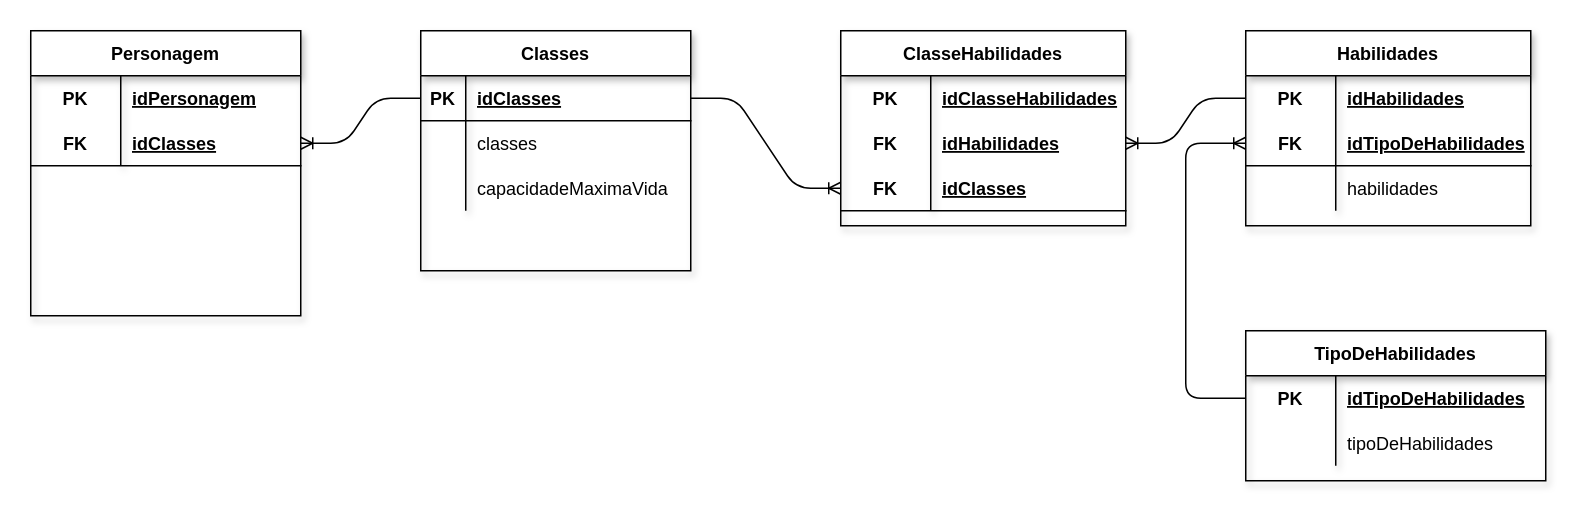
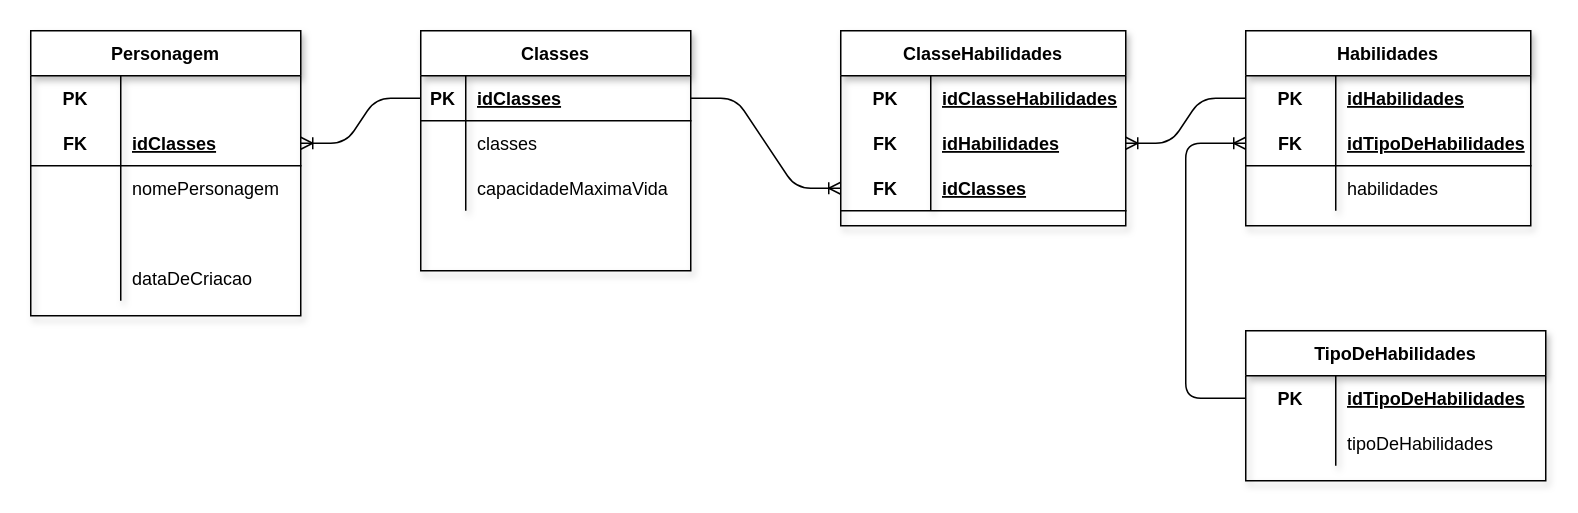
  <mxCell id="0" />
  <mxCell id="1" parent="0" />
  <mxCell id="2" value="Habilidades" style="shape=table;startSize=30;container=1;collapsible=1;childLayout=tableLayout;fixedRows=1;rowLines=0;fontStyle=1;align=center;resizeLast=1;shadow=1;strokeColor=#000000;" parent="1" vertex="1"><mxGeometry x="830" y="20" width="190" height="130" as="geometry" /></mxCell>
  <mxCell id="3" style="shape=partialRectangle;collapsible=0;dropTarget=0;pointerEvents=0;fillColor=none;top=0;left=0;bottom=0;right=0;points=[[0,0.5],[1,0.5]];portConstraint=eastwest;" parent="2" vertex="1"><mxGeometry y="30" width="190" height="30" as="geometry" /></mxCell>
  <mxCell id="4" value="PK" style="shape=partialRectangle;connectable=0;fillColor=none;top=0;left=0;bottom=0;right=0;fontStyle=1;overflow=hidden;" parent="3" vertex="1"><mxGeometry width="60" height="30" as="geometry" /></mxCell>
  <mxCell id="5" value="idHabilidades" style="shape=partialRectangle;connectable=0;fillColor=none;top=0;left=0;bottom=0;right=0;align=left;spacingLeft=6;fontStyle=5;overflow=hidden;" parent="3" vertex="1"><mxGeometry x="60" width="130" height="30" as="geometry" /></mxCell>
  <mxCell id="6" value="" style="shape=partialRectangle;collapsible=0;dropTarget=0;pointerEvents=0;fillColor=none;top=0;left=0;bottom=1;right=0;points=[[0,0.5],[1,0.5]];portConstraint=eastwest;" parent="2" vertex="1"><mxGeometry y="60" width="190" height="30" as="geometry" /></mxCell>
  <mxCell id="7" value="FK" style="shape=partialRectangle;connectable=0;fillColor=none;top=0;left=0;bottom=0;right=0;fontStyle=1;overflow=hidden;" parent="6" vertex="1"><mxGeometry width="60" height="30" as="geometry" /></mxCell>
  <mxCell id="8" value="idTipoDeHabilidades" style="shape=partialRectangle;connectable=0;fillColor=none;top=0;left=0;bottom=0;right=0;align=left;spacingLeft=6;fontStyle=5;overflow=hidden;" parent="6" vertex="1"><mxGeometry x="60" width="130" height="30" as="geometry" /></mxCell>
  <mxCell id="9" value="" style="shape=partialRectangle;collapsible=0;dropTarget=0;pointerEvents=0;fillColor=none;top=0;left=0;bottom=0;right=0;points=[[0,0.5],[1,0.5]];portConstraint=eastwest;" parent="2" vertex="1"><mxGeometry y="90" width="190" height="30" as="geometry" /></mxCell>
  <mxCell id="10" value="" style="shape=partialRectangle;connectable=0;fillColor=none;top=0;left=0;bottom=0;right=0;editable=1;overflow=hidden;" parent="9" vertex="1"><mxGeometry width="60" height="30" as="geometry" /></mxCell>
  <mxCell id="11" value="habilidades" style="shape=partialRectangle;connectable=0;fillColor=none;top=0;left=0;bottom=0;right=0;align=left;spacingLeft=6;overflow=hidden;" parent="9" vertex="1"><mxGeometry x="60" width="130" height="30" as="geometry" /></mxCell>
  <mxCell id="12" value="TipoDeHabilidades" style="shape=table;startSize=30;container=1;collapsible=1;childLayout=tableLayout;fixedRows=1;rowLines=0;fontStyle=1;align=center;resizeLast=1;shadow=1;strokeColor=#000000;" parent="1" vertex="1"><mxGeometry x="830" y="220" width="200" height="100" as="geometry" /></mxCell>
  <mxCell id="13" value="" style="shape=partialRectangle;collapsible=0;dropTarget=0;pointerEvents=0;fillColor=none;top=0;left=0;bottom=0;right=0;points=[[0,0.5],[1,0.5]];portConstraint=eastwest;" parent="12" vertex="1"><mxGeometry y="30" width="200" height="30" as="geometry" /></mxCell>
  <mxCell id="14" value="PK" style="shape=partialRectangle;connectable=0;fillColor=none;top=0;left=0;bottom=0;right=0;fontStyle=1;overflow=hidden;" parent="13" vertex="1"><mxGeometry width="60" height="30" as="geometry" /></mxCell>
  <mxCell id="15" value="idTipoDeHabilidades" style="shape=partialRectangle;connectable=0;fillColor=none;top=0;left=0;bottom=0;right=0;align=left;spacingLeft=6;fontStyle=5;overflow=hidden;" parent="13" vertex="1"><mxGeometry x="60" width="140" height="30" as="geometry" /></mxCell>
  <mxCell id="16" value="" style="shape=partialRectangle;collapsible=0;dropTarget=0;pointerEvents=0;fillColor=none;top=0;left=0;bottom=0;right=0;points=[[0,0.5],[1,0.5]];portConstraint=eastwest;" parent="12" vertex="1"><mxGeometry y="60" width="200" height="30" as="geometry" /></mxCell>
  <mxCell id="17" value="" style="shape=partialRectangle;connectable=0;fillColor=none;top=0;left=0;bottom=0;right=0;editable=1;overflow=hidden;" parent="16" vertex="1"><mxGeometry width="60" height="30" as="geometry" /></mxCell>
  <mxCell id="18" value="tipoDeHabilidades" style="shape=partialRectangle;connectable=0;fillColor=none;top=0;left=0;bottom=0;right=0;align=left;spacingLeft=6;overflow=hidden;" parent="16" vertex="1"><mxGeometry x="60" width="140" height="30" as="geometry" /></mxCell>
  <mxCell id="19" value="Personagem" style="shape=table;startSize=30;container=1;collapsible=1;childLayout=tableLayout;fixedRows=1;rowLines=0;fontStyle=1;align=center;resizeLast=1;shadow=1;strokeColor=#000000;" parent="1" vertex="1"><mxGeometry x="20" y="20" width="180" height="190" as="geometry" /></mxCell>
  <mxCell id="20" value="" style="shape=partialRectangle;collapsible=0;dropTarget=0;pointerEvents=0;fillColor=none;top=0;left=0;bottom=0;right=0;points=[[0,0.5],[1,0.5]];portConstraint=eastwest;" parent="19" vertex="1"><mxGeometry y="30" width="180" height="30" as="geometry" /></mxCell>
  <mxCell id="21" value="PK" style="shape=partialRectangle;connectable=0;fillColor=none;top=0;left=0;bottom=0;right=0;fontStyle=1;overflow=hidden;" parent="20" vertex="1"><mxGeometry width="60" height="30" as="geometry" /></mxCell>
- <mxCell id="22" value="idPersonagem" style="shape=partialRectangle;connectable=0;fillColor=none;top=0;left=0;bottom=0;right=0;align=left;spacingLeft=6;fontStyle=5;overflow=hidden;" parent="20" vertex="1"><mxGeometry x="60" width="120" height="30" as="geometry" /></mxCell>
  <mxCell id="23" value="" style="shape=partialRectangle;collapsible=0;dropTarget=0;pointerEvents=0;fillColor=none;top=0;left=0;bottom=1;right=0;points=[[0,0.5],[1,0.5]];portConstraint=eastwest;" parent="19" vertex="1"><mxGeometry y="60" width="180" height="30" as="geometry" /></mxCell>
  <mxCell id="24" value="FK" style="shape=partialRectangle;connectable=0;fillColor=none;top=0;left=0;bottom=0;right=0;fontStyle=1;overflow=hidden;" parent="23" vertex="1"><mxGeometry width="60" height="30" as="geometry" /></mxCell>
  <mxCell id="25" value="idClasses" style="shape=partialRectangle;connectable=0;fillColor=none;top=0;left=0;bottom=0;right=0;align=left;spacingLeft=6;fontStyle=5;overflow=hidden;" parent="23" vertex="1"><mxGeometry x="60" width="120" height="30" as="geometry" /></mxCell>
  <mxCell id="26" style="shape=partialRectangle;collapsible=0;dropTarget=0;pointerEvents=0;fillColor=none;top=0;left=0;bottom=0;right=0;points=[[0,0.5],[1,0.5]];portConstraint=eastwest;" parent="19" vertex="1"><mxGeometry y="90" width="180" height="30" as="geometry" /></mxCell>
  <mxCell id="27" style="shape=partialRectangle;connectable=0;fillColor=none;top=0;left=0;bottom=0;right=0;editable=1;overflow=hidden;" parent="26" vertex="1"><mxGeometry width="60" height="30" as="geometry" /></mxCell>
+ <mxCell id="28" value="nomePersonagem" style="shape=partialRectangle;connectable=0;fillColor=none;top=0;left=0;bottom=0;right=0;align=left;spacingLeft=6;overflow=hidden;" parent="26" vertex="1"><mxGeometry x="60" width="120" height="30" as="geometry" /></mxCell>
  <mxCell id="29" style="shape=partialRectangle;collapsible=0;dropTarget=0;pointerEvents=0;fillColor=none;top=0;left=0;bottom=0;right=0;points=[[0,0.5],[1,0.5]];portConstraint=eastwest;" parent="19" vertex="1"><mxGeometry y="120" width="180" height="30" as="geometry" /></mxCell>
  <mxCell id="30" style="shape=partialRectangle;connectable=0;fillColor=none;top=0;left=0;bottom=0;right=0;editable=1;overflow=hidden;" parent="29" vertex="1"><mxGeometry width="60" height="30" as="geometry" /></mxCell>
  <mxCell id="31" value="" style="shape=partialRectangle;collapsible=0;dropTarget=0;pointerEvents=0;fillColor=none;top=0;left=0;bottom=0;right=0;points=[[0,0.5],[1,0.5]];portConstraint=eastwest;" parent="19" vertex="1"><mxGeometry y="150" width="180" height="30" as="geometry" /></mxCell>
  <mxCell id="32" value="" style="shape=partialRectangle;connectable=0;fillColor=none;top=0;left=0;bottom=0;right=0;editable=1;overflow=hidden;" parent="31" vertex="1"><mxGeometry width="60" height="30" as="geometry" /></mxCell>
+ <mxCell id="33" value="dataDeCriacao" style="shape=partialRectangle;connectable=0;fillColor=none;top=0;left=0;bottom=0;right=0;align=left;spacingLeft=6;overflow=hidden;" parent="31" vertex="1"><mxGeometry x="60" width="120" height="30" as="geometry" /></mxCell>
  <mxCell id="34" value="Classes" style="shape=table;startSize=30;container=1;collapsible=1;childLayout=tableLayout;fixedRows=1;rowLines=0;fontStyle=1;align=center;resizeLast=1;shadow=1;strokeColor=#000000;" parent="1" vertex="1"><mxGeometry x="280" y="20" width="180" height="160" as="geometry" /></mxCell>
  <mxCell id="35" value="" style="shape=partialRectangle;collapsible=0;dropTarget=0;pointerEvents=0;fillColor=none;top=0;left=0;bottom=1;right=0;points=[[0,0.5],[1,0.5]];portConstraint=eastwest;" parent="34" vertex="1"><mxGeometry y="30" width="180" height="30" as="geometry" /></mxCell>
  <mxCell id="36" value="PK" style="shape=partialRectangle;connectable=0;fillColor=none;top=0;left=0;bottom=0;right=0;fontStyle=1;overflow=hidden;" parent="35" vertex="1"><mxGeometry width="30" height="30" as="geometry" /></mxCell>
  <mxCell id="37" value="idClasses" style="shape=partialRectangle;connectable=0;fillColor=none;top=0;left=0;bottom=0;right=0;align=left;spacingLeft=6;fontStyle=5;overflow=hidden;" parent="35" vertex="1"><mxGeometry x="30" width="150" height="30" as="geometry" /></mxCell>
  <mxCell id="38" value="" style="shape=partialRectangle;collapsible=0;dropTarget=0;pointerEvents=0;fillColor=none;top=0;left=0;bottom=0;right=0;points=[[0,0.5],[1,0.5]];portConstraint=eastwest;" parent="34" vertex="1"><mxGeometry y="60" width="180" height="30" as="geometry" /></mxCell>
  <mxCell id="39" value="" style="shape=partialRectangle;connectable=0;fillColor=none;top=0;left=0;bottom=0;right=0;editable=1;overflow=hidden;" parent="38" vertex="1"><mxGeometry width="30" height="30" as="geometry" /></mxCell>
  <mxCell id="40" value="classes" style="shape=partialRectangle;connectable=0;fillColor=none;top=0;left=0;bottom=0;right=0;align=left;spacingLeft=6;overflow=hidden;" parent="38" vertex="1"><mxGeometry x="30" width="150" height="30" as="geometry" /></mxCell>
  <mxCell id="41" style="shape=partialRectangle;collapsible=0;dropTarget=0;pointerEvents=0;fillColor=none;top=0;left=0;bottom=0;right=0;points=[[0,0.5],[1,0.5]];portConstraint=eastwest;" parent="34" vertex="1"><mxGeometry y="90" width="180" height="30" as="geometry" /></mxCell>
  <mxCell id="42" style="shape=partialRectangle;connectable=0;fillColor=none;top=0;left=0;bottom=0;right=0;editable=1;overflow=hidden;" parent="41" vertex="1"><mxGeometry width="30" height="30" as="geometry" /></mxCell>
  <mxCell id="43" value="capacidadeMaximaVida" style="shape=partialRectangle;connectable=0;fillColor=none;top=0;left=0;bottom=0;right=0;align=left;spacingLeft=6;overflow=hidden;" parent="41" vertex="1"><mxGeometry x="30" width="150" height="30" as="geometry" /></mxCell>
  <mxCell id="44" style="shape=partialRectangle;collapsible=0;dropTarget=0;pointerEvents=0;fillColor=none;top=0;left=0;bottom=0;right=0;points=[[0,0.5],[1,0.5]];portConstraint=eastwest;" parent="34" vertex="1"><mxGeometry y="120" width="180" height="30" as="geometry" /></mxCell>
  <mxCell id="45" style="shape=partialRectangle;connectable=0;fillColor=none;top=0;left=0;bottom=0;right=0;editable=1;overflow=hidden;" parent="44" vertex="1"><mxGeometry width="30" height="30" as="geometry" /></mxCell>
  <mxCell id="46" value="ClasseHabilidades" style="shape=table;startSize=30;container=1;collapsible=1;childLayout=tableLayout;fixedRows=1;rowLines=0;fontStyle=1;align=center;resizeLast=1;shadow=1;strokeColor=#000000;" parent="1" vertex="1"><mxGeometry x="560" y="20" width="190" height="130" as="geometry" /></mxCell>
  <mxCell id="47" style="shape=partialRectangle;collapsible=0;dropTarget=0;pointerEvents=0;fillColor=none;top=0;left=0;bottom=0;right=0;points=[[0,0.5],[1,0.5]];portConstraint=eastwest;" parent="46" vertex="1"><mxGeometry y="30" width="190" height="30" as="geometry" /></mxCell>
  <mxCell id="48" value="PK" style="shape=partialRectangle;connectable=0;fillColor=none;top=0;left=0;bottom=0;right=0;fontStyle=1;overflow=hidden;" parent="47" vertex="1"><mxGeometry width="60" height="30" as="geometry" /></mxCell>
  <mxCell id="49" value="idClasseHabilidades" style="shape=partialRectangle;connectable=0;fillColor=none;top=0;left=0;bottom=0;right=0;align=left;spacingLeft=6;fontStyle=5;overflow=hidden;" parent="47" vertex="1"><mxGeometry x="60" width="130" height="30" as="geometry" /></mxCell>
  <mxCell id="50" value="" style="shape=partialRectangle;collapsible=0;dropTarget=0;pointerEvents=0;fillColor=none;top=0;left=0;bottom=0;right=0;points=[[0,0.5],[1,0.5]];portConstraint=eastwest;" parent="46" vertex="1"><mxGeometry y="60" width="190" height="30" as="geometry" /></mxCell>
  <mxCell id="51" value="FK" style="shape=partialRectangle;connectable=0;fillColor=none;top=0;left=0;bottom=0;right=0;fontStyle=1;overflow=hidden;" parent="50" vertex="1"><mxGeometry width="60" height="30" as="geometry" /></mxCell>
  <mxCell id="52" value="idHabilidades" style="shape=partialRectangle;connectable=0;fillColor=none;top=0;left=0;bottom=0;right=0;align=left;spacingLeft=6;fontStyle=5;overflow=hidden;" parent="50" vertex="1"><mxGeometry x="60" width="130" height="30" as="geometry" /></mxCell>
  <mxCell id="53" value="" style="shape=partialRectangle;collapsible=0;dropTarget=0;pointerEvents=0;fillColor=none;top=0;left=0;bottom=1;right=0;points=[[0,0.5],[1,0.5]];portConstraint=eastwest;" parent="46" vertex="1"><mxGeometry y="90" width="190" height="30" as="geometry" /></mxCell>
  <mxCell id="54" value="FK" style="shape=partialRectangle;connectable=0;fillColor=none;top=0;left=0;bottom=0;right=0;fontStyle=1;overflow=hidden;" parent="53" vertex="1"><mxGeometry width="60" height="30" as="geometry" /></mxCell>
  <mxCell id="55" value="idClasses" style="shape=partialRectangle;connectable=0;fillColor=none;top=0;left=0;bottom=0;right=0;align=left;spacingLeft=6;fontStyle=5;overflow=hidden;" parent="53" vertex="1"><mxGeometry x="60" width="130" height="30" as="geometry" /></mxCell>
  <mxCell id="56" value="" style="edgeStyle=entityRelationEdgeStyle;fontSize=12;html=1;endArrow=ERoneToMany;entryX=1;entryY=0.5;entryDx=0;entryDy=0;exitX=0;exitY=0.5;exitDx=0;exitDy=0;" parent="1" source="35" target="23" edge="1"><mxGeometry width="100" height="100" relative="1" as="geometry"><mxPoint x="490" y="340" as="sourcePoint" /><mxPoint x="590" y="240" as="targetPoint" /></mxGeometry></mxCell>
  <mxCell id="57" value="" style="edgeStyle=entityRelationEdgeStyle;fontSize=12;html=1;endArrow=ERoneToMany;entryX=0;entryY=0.5;entryDx=0;entryDy=0;exitX=1;exitY=0.5;exitDx=0;exitDy=0;" parent="1" source="35" target="53" edge="1"><mxGeometry width="100" height="100" relative="1" as="geometry"><mxPoint x="510" y="310" as="sourcePoint" /><mxPoint x="430" y="340" as="targetPoint" /></mxGeometry></mxCell>
  <mxCell id="58" value="" style="edgeStyle=entityRelationEdgeStyle;fontSize=12;html=1;endArrow=ERoneToMany;entryX=1;entryY=0.5;entryDx=0;entryDy=0;exitX=0;exitY=0.5;exitDx=0;exitDy=0;" parent="1" source="3" target="50" edge="1"><mxGeometry width="100" height="100" relative="1" as="geometry"><mxPoint x="680" y="255" as="sourcePoint" /><mxPoint x="600" y="285" as="targetPoint" /></mxGeometry></mxCell>
  <mxCell id="59" value="" style="edgeStyle=orthogonalEdgeStyle;fontSize=12;html=1;endArrow=ERoneToMany;entryX=0;entryY=0.5;entryDx=0;entryDy=0;exitX=0;exitY=0.5;exitDx=0;exitDy=0;" parent="1" source="13" target="6" edge="1"><mxGeometry width="100" height="100" relative="1" as="geometry"><mxPoint x="490" y="340" as="sourcePoint" /><mxPoint x="590" y="240" as="targetPoint" /><Array as="points"><mxPoint x="790" y="265" /><mxPoint x="790" y="95" /></Array></mxGeometry></mxCell>
